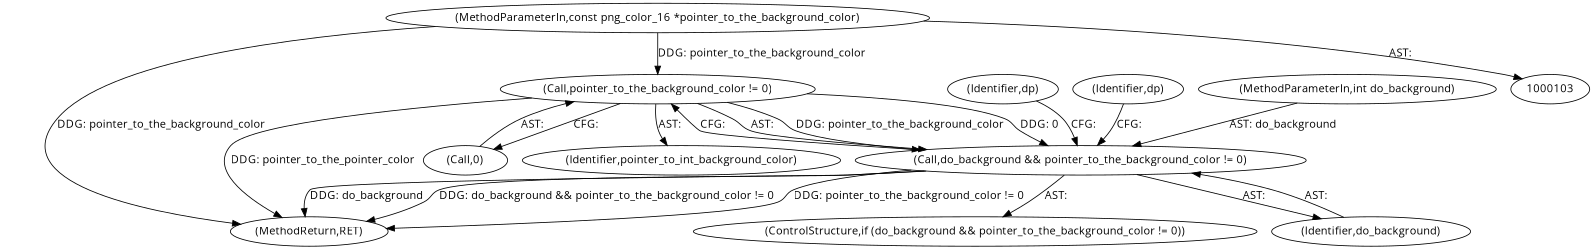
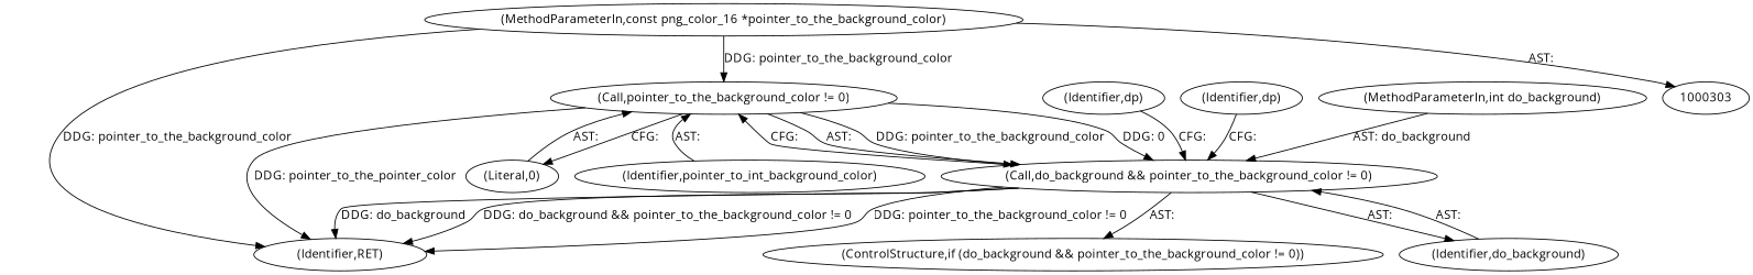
  digraph {
    fontname="Open Sans"
    node [fontname="Open Sans"]
    edge [fontname="Open Sans"]
    n1 [label="(Call,pointer_to_the_background_color != 0)"]
    n2 [label="(Call,do_background && pointer_to_the_background_color != 0)"]
-   n3 [label="(Call,0)"]
-   n4 [label="(MethodReturn,RET)"]
+   n3 [label="(Literal,0)"]
+   n4 [label="(Identifier,RET)"]
    n5 [label="(ControlStructure,if (do_background && pointer_to_the_background_color != 0))"]
    n6 [label="(Identifier,do_background)"]
    n7 [label="(MethodParameterIn,const png_color_16 *pointer_to_the_background_color)"]
-   1000103
+   1000103 [label=1000303]
    n9 [label="(Identifier,dp)"]
    n10 [label="(MethodParameterIn,int do_background)"]
    n11 [label="(Identifier,dp)"]
    n12 [label="(Identifier,pointer_to_int_background_color)"]
    n1 -> n2 [label="AST: "]
    n1 -> n2 [label="DDG: pointer_to_the_background_color"]
    n1 -> n2 [label="DDG: 0"]
    n1 -> n3 [label="CFG: "]
    n1 -> n4 [label="DDG: pointer_to_the_pointer_color"]
    n2 -> n1 [label="CFG: "]
    n2 -> n4 [label="DDG: pointer_to_the_background_color != 0"]
    n2 -> n4 [label="DDG: do_background"]
    n2 -> n4 [label="DDG: do_background && pointer_to_the_background_color != 0"]
    n2 -> n5 [label="AST: "]
    n2 -> n6 [label="AST: "]
    n3 -> n1 [label="AST: "]
    n6 -> n2 [label="AST: "]
    n7 -> n1 [label="DDG: pointer_to_the_background_color"]
    n7 -> n4 [label="DDG: pointer_to_the_background_color"]
    n7 -> 1000103 [label="AST: "]
    n9 -> n2 [label="CFG: "]
    n10 -> n2 [label="AST: do_background"]
    n11 -> n2 [label="CFG: "]
-   n1 -> n12 [label="AST: "]
+   n12 -> n1 [label="AST: "]
  }
